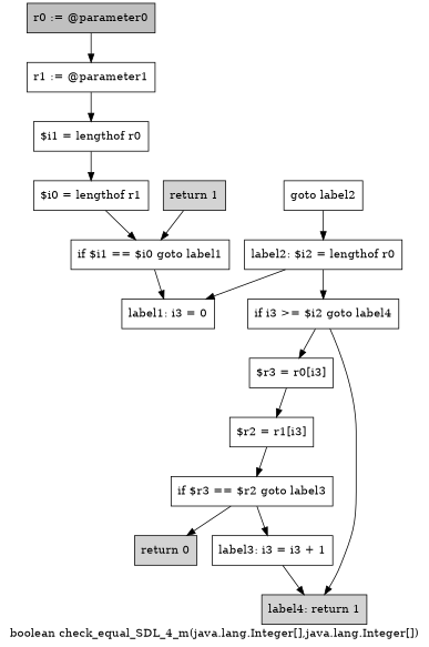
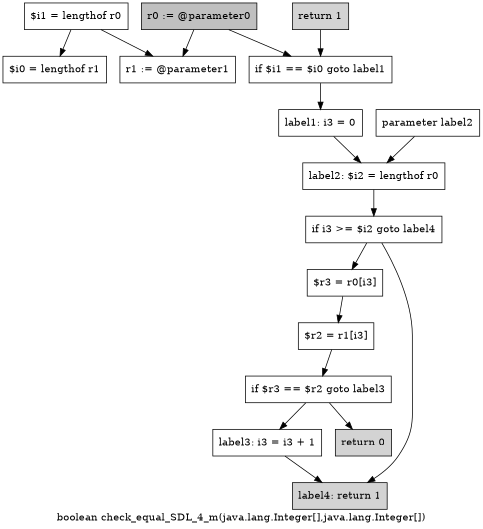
  digraph {
    label="boolean check_equal_SDL_4_m(java.lang.Integer[],java.lang.Integer[])"
    node [shape=box]
    n1 [fillcolor=gray label="r0 := @parameter0" style=filled]
    n2 [label="r1 := @parameter1"]
    n3 [label="$i1 = lengthof r0"]
    n4 [label="$i0 = lengthof r1"]
    n5 [label="if $i1 == $i0 goto label1"]
    n6 [label="label1: i3 = 0"]
    n7 [fillcolor=lightgray label="return 1" style=filled]
    n8 [label="label2: $i2 = lengthof r0"]
    n9 [label="if i3 >= $i2 goto label4"]
    n10 [label="$r3 = r0[i3]"]
    n11 [fillcolor=lightgray label="label4: return 1" style=filled]
    n12 [label="$r2 = r1[i3]"]
    n13 [label="if $r3 == $r2 goto label3"]
    n14 [fillcolor=lightgray label="return 0" style=filled]
    n15 [label="label3: i3 = i3 + 1"]
-   n16 [label="goto label2"]
+   n16 [label="parameter label2"]
    n1 -> n2
-   n2 -> n3
+   n3 -> n2
    n3 -> n4
-   n4 -> n5
+   n1 -> n5
    n5 -> n6
-   n8 -> n6
+   n6 -> n8
    n7 -> n5
    n8 -> n9
    n9 -> n10
    n9 -> n11
    n10 -> n12
    n12 -> n13
    n13 -> n14
    n13 -> n15
    n15 -> n11
    n16 -> n8
  }
